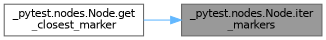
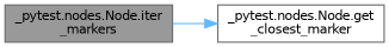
  digraph {
    rankdir=RL
    node [fontname=Helvetica fontsize=10 shape=box style=filled]
    n1 [color=gray40 fillcolor=grey60 fontcolor=black height=0.2 label="_pytest.nodes.Node.iter\l_markers" width=0.4]
    n2 [color=grey40 fillcolor=white height=0.2 label="_pytest.nodes.Node.get\l_closest_marker" width=0.4]
-   n1 -> n2 [color=steelblue1 dir=back fontname=Helvetica fontsize=10 labelfontname=Helvetica labelfontsize=10 style=solid]
+   n2 -> n1 [color=steelblue1 dir=back fontname=Helvetica fontsize=10 labelfontname=Helvetica labelfontsize=10 style=solid]
  }
